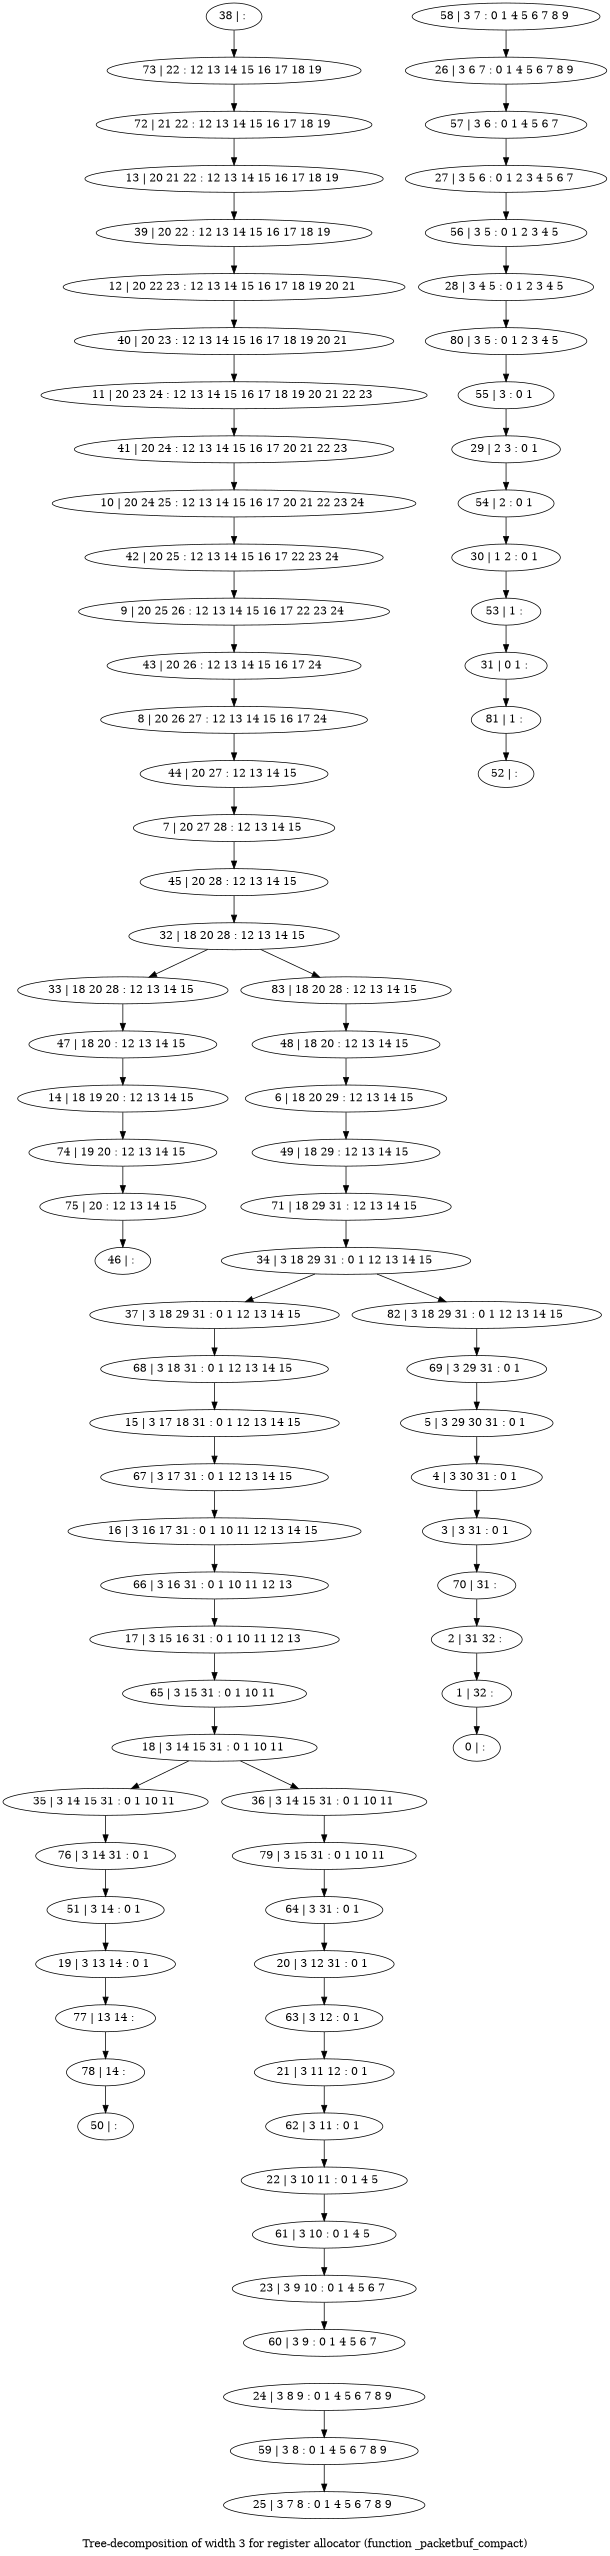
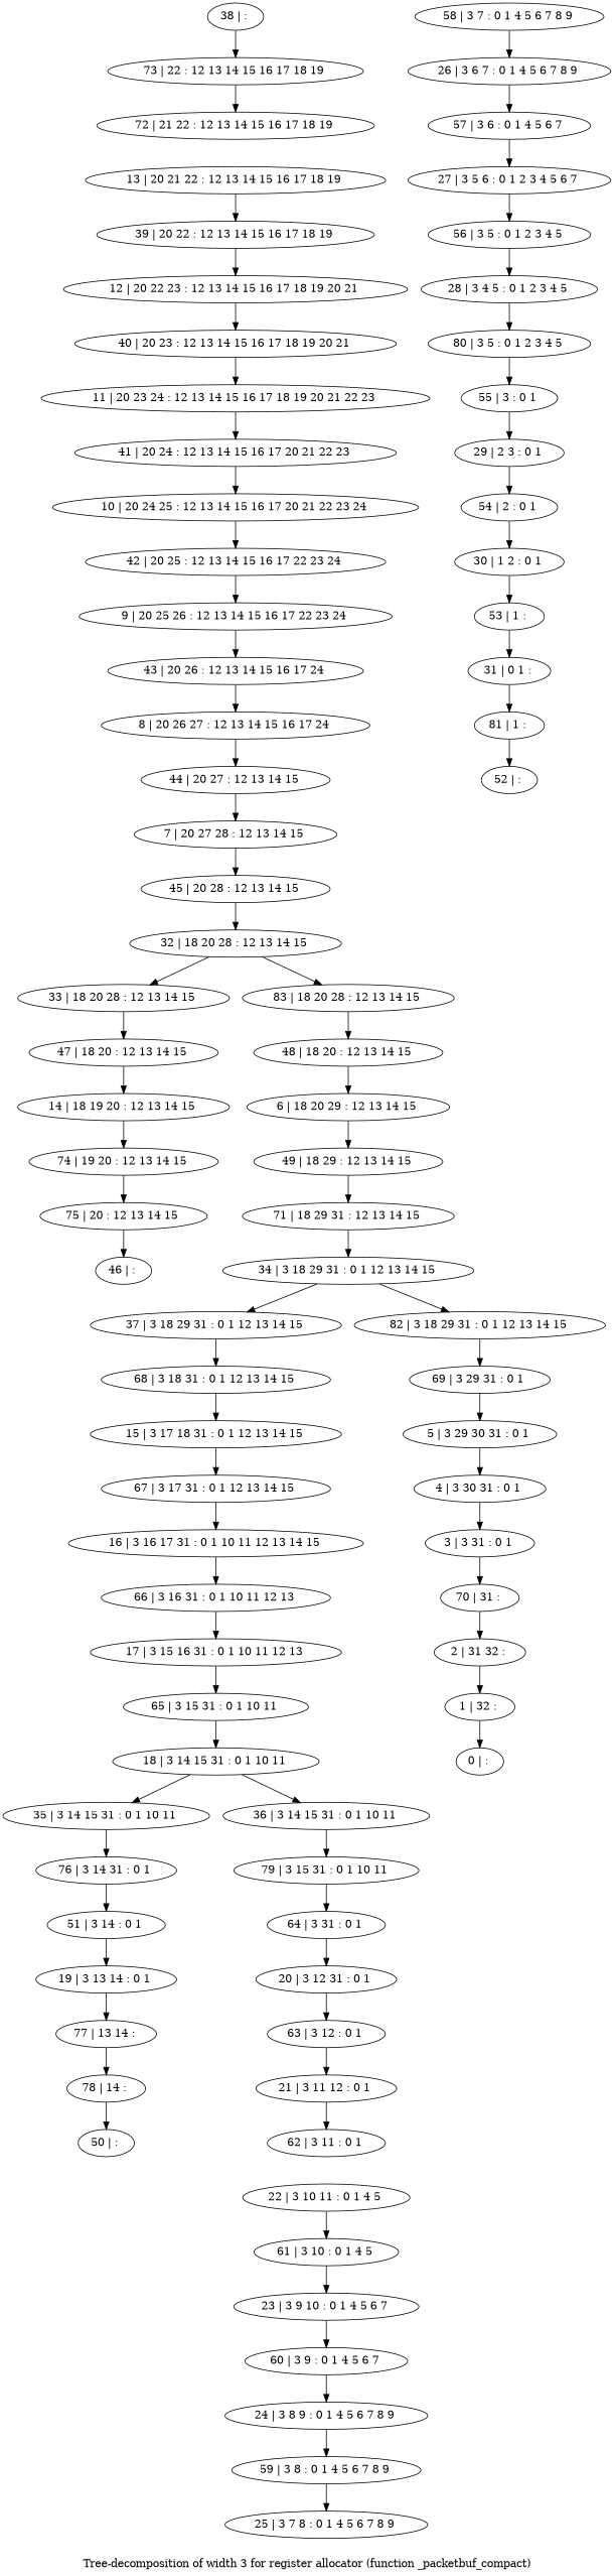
  digraph {
    label="Tree-decomposition of width 3 for register allocator (function _packetbuf_compact)"
    n1 [label="0 | : "]
    n2 [label="1 | 32 : "]
    n3 [label="2 | 31 32 : "]
    n4 [label="3 | 3 31 : 0 1 "]
    n5 [label="70 | 31 : "]
    n6 [label="4 | 3 30 31 : 0 1 "]
    n7 [label="5 | 3 29 30 31 : 0 1 "]
    n8 [label="6 | 18 20 29 : 12 13 14 15 "]
    n9 [label="49 | 18 29 : 12 13 14 15 "]
    n10 [label="71 | 18 29 31 : 12 13 14 15 "]
    n11 [label="7 | 20 27 28 : 12 13 14 15 "]
    n12 [label="45 | 20 28 : 12 13 14 15 "]
    n13 [label="32 | 18 20 28 : 12 13 14 15 "]
    n14 [label="8 | 20 26 27 : 12 13 14 15 16 17 24 "]
    n15 [label="44 | 20 27 : 12 13 14 15 "]
    n16 [label="9 | 20 25 26 : 12 13 14 15 16 17 22 23 24 "]
    n17 [label="43 | 20 26 : 12 13 14 15 16 17 24 "]
    n18 [label="10 | 20 24 25 : 12 13 14 15 16 17 20 21 22 23 24 "]
    n19 [label="42 | 20 25 : 12 13 14 15 16 17 22 23 24 "]
    n20 [label="11 | 20 23 24 : 12 13 14 15 16 17 18 19 20 21 22 23 "]
    n21 [label="41 | 20 24 : 12 13 14 15 16 17 20 21 22 23 "]
    n22 [label="12 | 20 22 23 : 12 13 14 15 16 17 18 19 20 21 "]
    n23 [label="40 | 20 23 : 12 13 14 15 16 17 18 19 20 21 "]
    n24 [label="13 | 20 21 22 : 12 13 14 15 16 17 18 19 "]
    n25 [label="39 | 20 22 : 12 13 14 15 16 17 18 19 "]
    n26 [label="14 | 18 19 20 : 12 13 14 15 "]
    n27 [label="74 | 19 20 : 12 13 14 15 "]
    n28 [label="75 | 20 : 12 13 14 15 "]
    n29 [label="15 | 3 17 18 31 : 0 1 12 13 14 15 "]
    n30 [label="67 | 3 17 31 : 0 1 12 13 14 15 "]
    n31 [label="16 | 3 16 17 31 : 0 1 10 11 12 13 14 15 "]
    n32 [label="66 | 3 16 31 : 0 1 10 11 12 13 "]
    n33 [label="17 | 3 15 16 31 : 0 1 10 11 12 13 "]
    n34 [label="65 | 3 15 31 : 0 1 10 11 "]
    n35 [label="18 | 3 14 15 31 : 0 1 10 11 "]
    n36 [label="35 | 3 14 15 31 : 0 1 10 11 "]
    n37 [label="36 | 3 14 15 31 : 0 1 10 11 "]
    n38 [label="76 | 3 14 31 : 0 1 "]
    n39 [label="79 | 3 15 31 : 0 1 10 11 "]
    n40 [label="19 | 3 13 14 : 0 1 "]
    n41 [label="77 | 13 14 : "]
    n42 [label="78 | 14 : "]
    n43 [label="20 | 3 12 31 : 0 1 "]
    n44 [label="63 | 3 12 : 0 1 "]
    n45 [label="21 | 3 11 12 : 0 1 "]
    n46 [label="62 | 3 11 : 0 1 "]
    n47 [label="22 | 3 10 11 : 0 1 4 5 "]
    n48 [label="61 | 3 10 : 0 1 4 5 "]
    n49 [label="23 | 3 9 10 : 0 1 4 5 6 7 "]
    n50 [label="60 | 3 9 : 0 1 4 5 6 7 "]
    n51 [label="24 | 3 8 9 : 0 1 4 5 6 7 8 9 "]
    n52 [label="59 | 3 8 : 0 1 4 5 6 7 8 9 "]
    n53 [label="25 | 3 7 8 : 0 1 4 5 6 7 8 9 "]
    n54 [label="58 | 3 7 : 0 1 4 5 6 7 8 9 "]
    n55 [label="26 | 3 6 7 : 0 1 4 5 6 7 8 9 "]
    n56 [label="57 | 3 6 : 0 1 4 5 6 7 "]
    n57 [label="27 | 3 5 6 : 0 1 2 3 4 5 6 7 "]
    n58 [label="56 | 3 5 : 0 1 2 3 4 5 "]
    n59 [label="28 | 3 4 5 : 0 1 2 3 4 5 "]
    n60 [label="80 | 3 5 : 0 1 2 3 4 5 "]
    n61 [label="55 | 3 : 0 1 "]
    n62 [label="29 | 2 3 : 0 1 "]
    n63 [label="54 | 2 : 0 1 "]
    n64 [label="30 | 1 2 : 0 1 "]
    n65 [label="53 | 1 : "]
    n66 [label="31 | 0 1 : "]
    n67 [label="81 | 1 : "]
    n68 [label="52 | : "]
    n69 [label="33 | 18 20 28 : 12 13 14 15 "]
    n70 [label="83 | 18 20 28 : 12 13 14 15 "]
    n71 [label="47 | 18 20 : 12 13 14 15 "]
    n72 [label="48 | 18 20 : 12 13 14 15 "]
    n73 [label="34 | 3 18 29 31 : 0 1 12 13 14 15 "]
    n74 [label="37 | 3 18 29 31 : 0 1 12 13 14 15 "]
    n75 [label="82 | 3 18 29 31 : 0 1 12 13 14 15 "]
    n76 [label="68 | 3 18 31 : 0 1 12 13 14 15 "]
    n77 [label="69 | 3 29 31 : 0 1 "]
    n78 [label="51 | 3 14 : 0 1 "]
    n79 [label="64 | 3 31 : 0 1 "]
    n80 [label="38 | : "]
    n81 [label="73 | 22 : 12 13 14 15 16 17 18 19 "]
    n82 [label="72 | 21 22 : 12 13 14 15 16 17 18 19 "]
    n83 [label="46 | : "]
    n84 [label="50 | : "]
    n2 -> n1
    n3 -> n2
    n4 -> n5
    n5 -> n3
    n6 -> n4
    n7 -> n6
    n8 -> n9
    n9 -> n10
    n10 -> n73
    n11 -> n12
    n12 -> n13
    n13 -> n69
    n13 -> n70
    n14 -> n15
    n15 -> n11
    n16 -> n17
    n17 -> n14
    n18 -> n19
    n19 -> n16
    n20 -> n21
    n21 -> n18
    n22 -> n23
    n23 -> n20
    n24 -> n25
    n25 -> n22
    n26 -> n27
    n27 -> n28
    n28 -> n83
    n29 -> n30
    n30 -> n31
    n31 -> n32
    n32 -> n33
    n33 -> n34
    n34 -> n35
    n35 -> n36
    n35 -> n37
    n36 -> n38
    n37 -> n39
    n38 -> n78
    n39 -> n79
    n40 -> n41
    n41 -> n42
    n42 -> n84
    n43 -> n44
    n44 -> n45
    n45 -> n46
-   n46 -> n47
    n47 -> n48
    n48 -> n49
    n49 -> n50
+   n50 -> n51
    n51 -> n52
    n52 -> n53
    n54 -> n55
    n55 -> n56
    n56 -> n57
    n57 -> n58
    n58 -> n59
    n59 -> n60
    n60 -> n61
    n61 -> n62
    n62 -> n63
    n63 -> n64
    n64 -> n65
    n65 -> n66
    n66 -> n67
    n67 -> n68
    n69 -> n71
    n70 -> n72
    n71 -> n26
    n72 -> n8
    n73 -> n74
    n73 -> n75
    n74 -> n76
    n75 -> n77
    n76 -> n29
    n77 -> n7
    n78 -> n40
    n79 -> n43
    n80 -> n81
    n81 -> n82
-   n82 -> n24
  }
